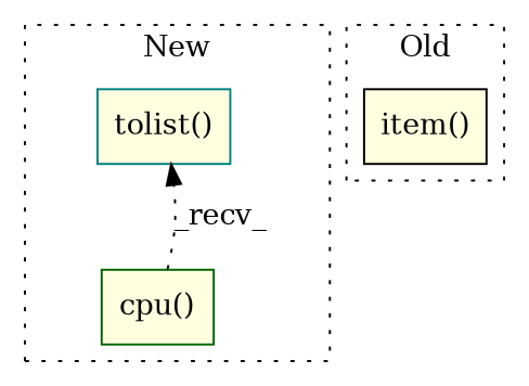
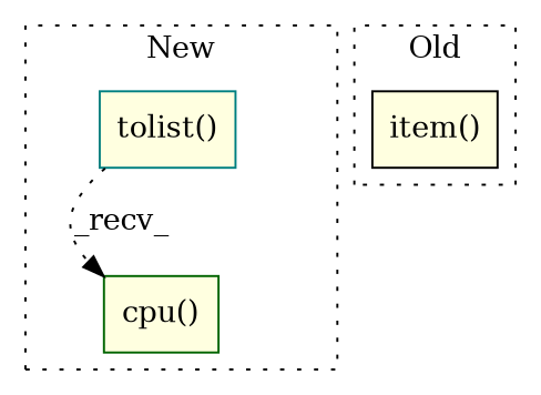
  digraph {
    node [a=75 s=19102 shape=box style=filled fillcolor=lightyellow]
    n1 [l=19 label="tolist()" color=teal]
    n2 [l=10 label="cpu()" color=darkgreen]
    n3 [l=13 label="item()" s=19448 color=black]
    subgraph cluster_1 {
      label=New
      style=dotted
      n1
      n2
    }
    subgraph cluster_2 {
      label=Old
      style=dotted
      n3
    }
-   n2 -> n1 [label=_recv_ style=dotted]
+   n1 -> n2 [label=_recv_ style=dotted]
  }
